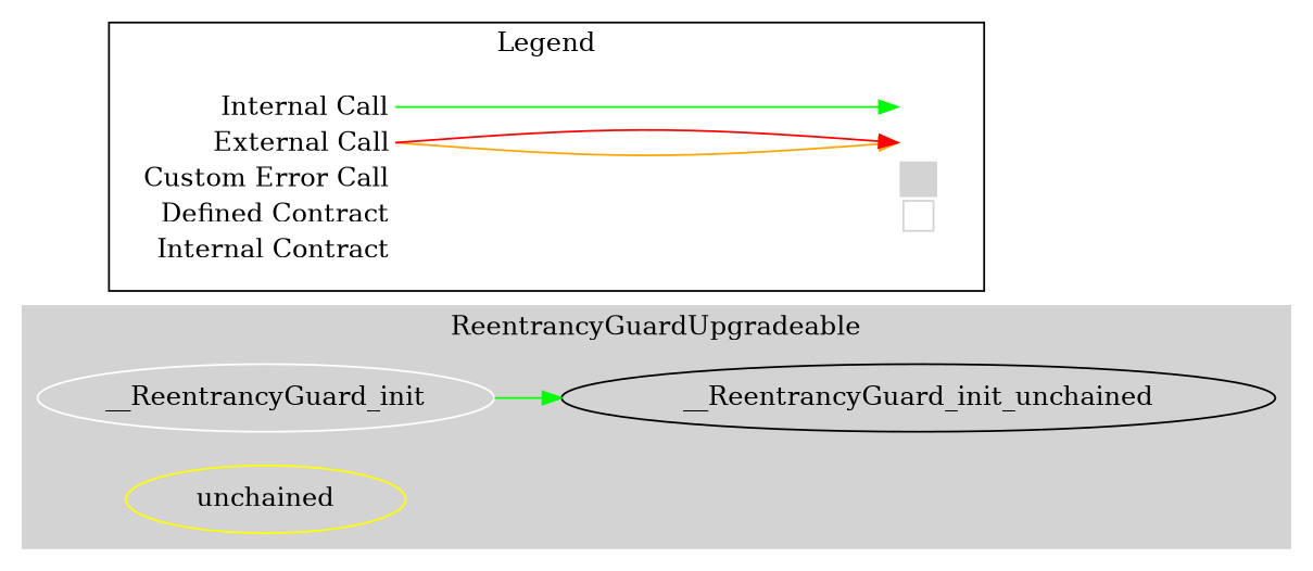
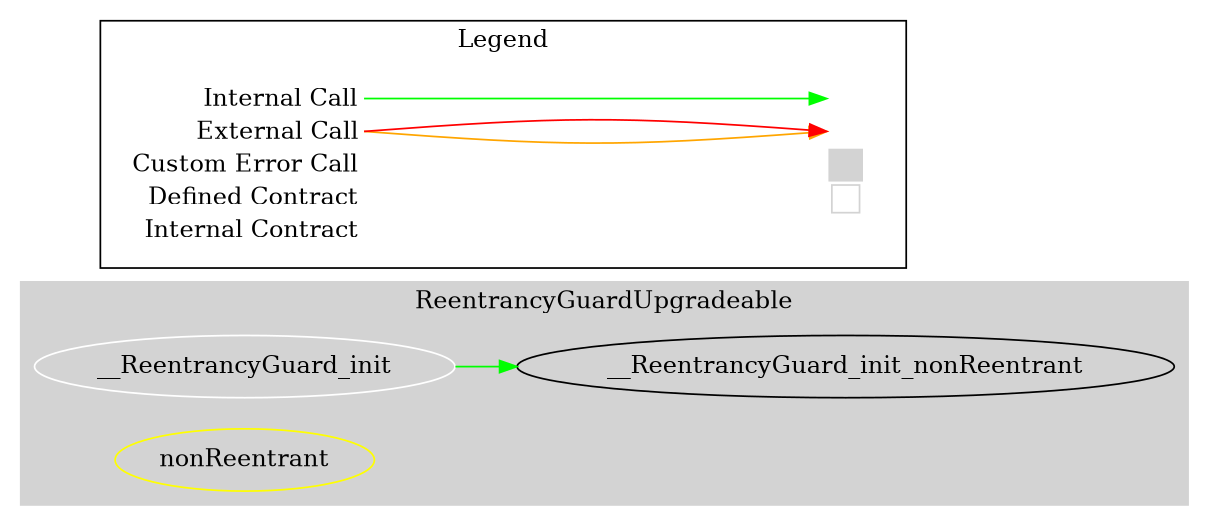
  digraph {
    compound=true
    rankdir=LR
    edge [color=green headport="i2:w" tailport="i2:e"]
    n1 [color=white label=__ReentrancyGuard_init]
-   n2 [label=__ReentrancyGuard_init_unchained]
-   n3 [color=yellow label=unchained]
+   n2 [label=__ReentrancyGuard_init_nonReentrant]
+   n3 [color=yellow label=nonReentrant]
    n4 [label=<<table border="0" cellpadding="2" cellspacing="0" cellborder="0">   <tr><td align="right" port="i1">Internal Call</td></tr>   <tr><td align="right" port="i2">External Call</td></tr>   <tr><td align="right" port="i2">Custom Error Call</td></tr>   <tr><td align="right" port="i3">Defined Contract</td></tr>   <tr><td align="right" port="i4">Internal Contract</td></tr>   </table>> shape=plaintext]
    n5 [label=<<table border="0" cellpadding="2" cellspacing="0" cellborder="0">   <tr><td port="i1">&nbsp;&nbsp;&nbsp;</td></tr>   <tr><td port="i2">&nbsp;&nbsp;&nbsp;</td></tr>   <tr><td port="i3" bgcolor="lightgray">&nbsp;&nbsp;&nbsp;</td></tr>   <tr><td port="i4">     <table border="1" cellborder="0" cellspacing="0" cellpadding="7" color="lightgray">       <tr>        <td></td>       </tr>      </table>   </td></tr>   </table>> shape=plaintext]
    subgraph cluster_1 {
      bgcolor=lightgray
      color=lightgray
      label=ReentrancyGuardUpgradeable
      style=filled
      n1
      n2
      n3
    }
    subgraph cluster_2 {
      label=Legend
      n4
      n5
    }
    n1 -> n2
    n4 -> n5 [headport="i1:w" tailport="i1:e"]
    n4 -> n5 [color=orange]
    n4 -> n5 [color=red]
  }
